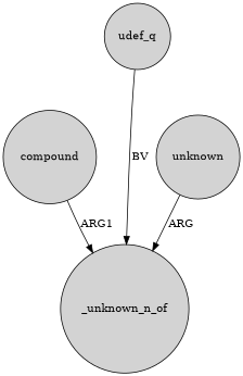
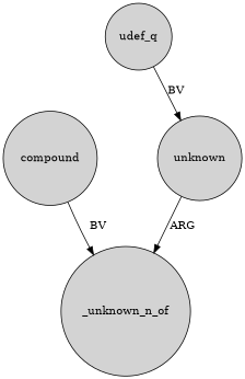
  digraph {
    node [shape=circle style=filled]
    n1 [label=_unknown_n_of]
    compound
    udef_q
    unknown
-   compound -> n1 [label=ARG1]
-   udef_q -> n1 [label=BV]
+   compound -> n1 [label=BV]
+   udef_q -> unknown [label=BV]
    unknown -> n1 [label=ARG]
  }
